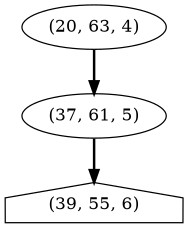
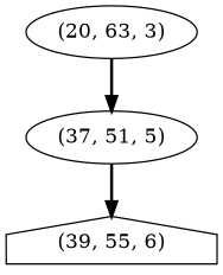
  digraph {
    node [shape=ellipse]
    edge [style=bold]
-   "(20, 63, 3)" [label="(20, 63, 4)"]
-   "(37, 61, 5)"
+   "(20, 63, 3)"
+   "(37, 61, 5)" [label="(37, 51, 5)"]
    n3 [label="(39, 55, 6)" shape=house]
    "(20, 63, 3)" -> "(37, 61, 5)"
    "(37, 61, 5)" -> n3
  }
